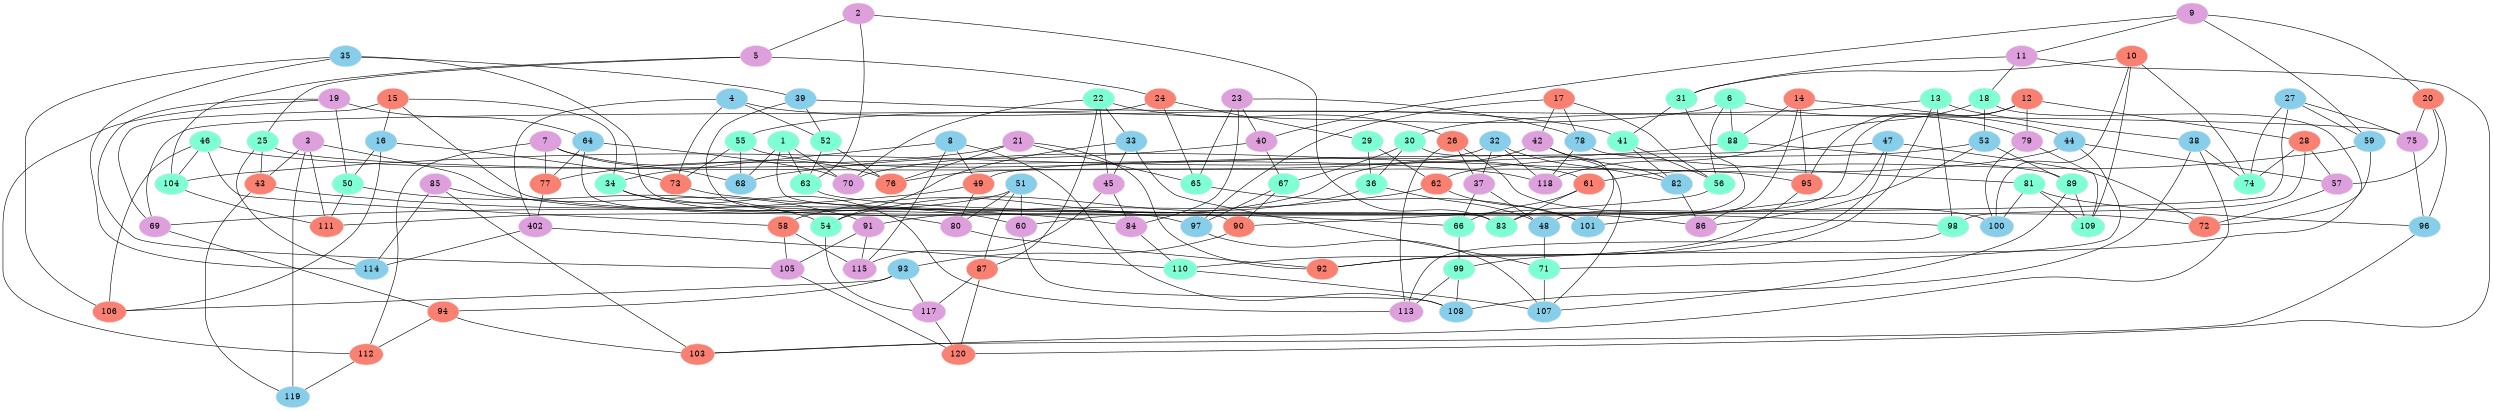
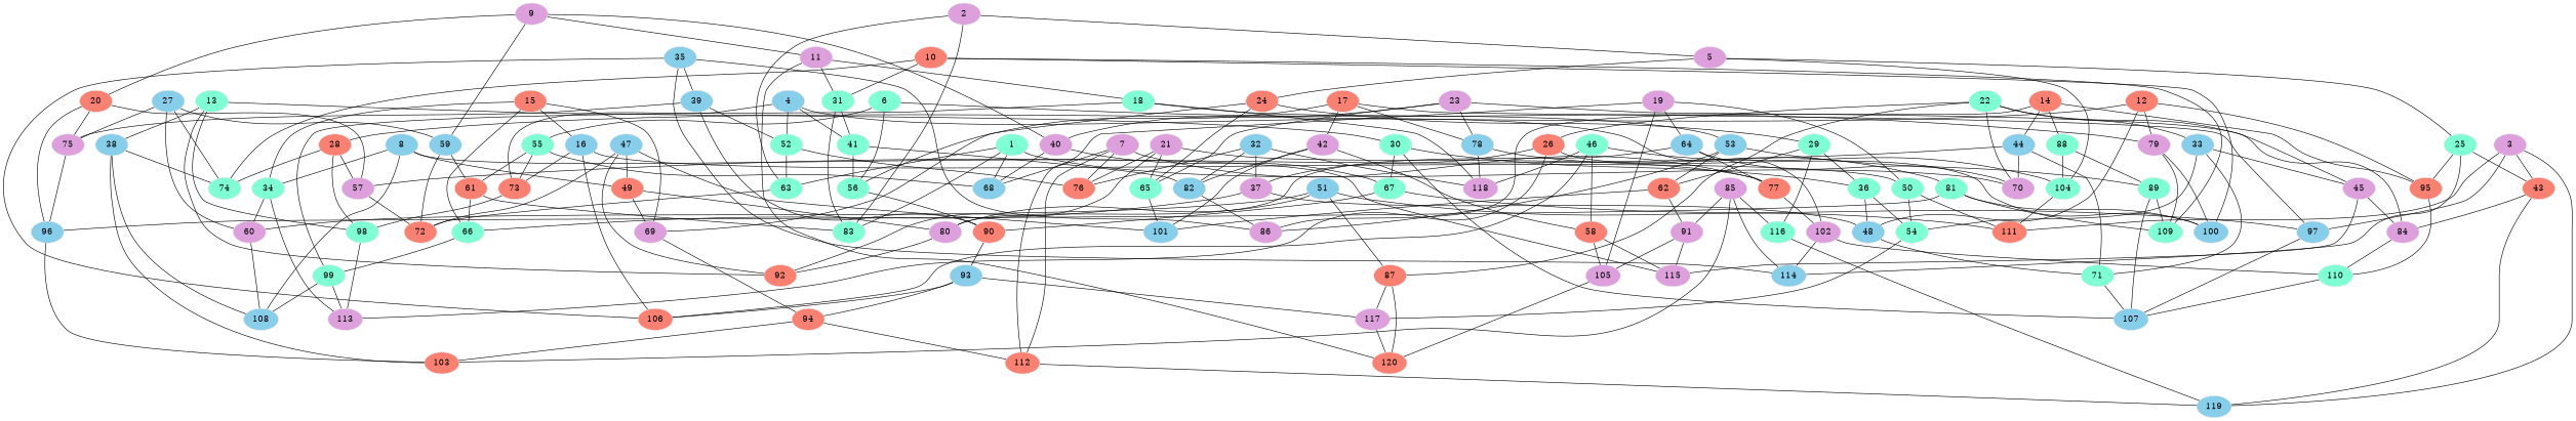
  graph {
    node [color=gray90 fillcolor=aquamarine style=filled]
    1
    63
    68 [fillcolor=skyblue]
    70 [fillcolor=plum]
    83
    72 [fillcolor=salmon]
    2 [fillcolor=plum]
    5 [fillcolor=plum]
    24 [fillcolor=salmon]
    25
    104
    33 [fillcolor=skyblue]
    45 [fillcolor=plum]
    54
    71
    3 [fillcolor=plum]
    43 [fillcolor=salmon]
    97 [fillcolor=skyblue]
    111 [fillcolor=salmon]
    119 [fillcolor=skyblue]
    84 [fillcolor=plum]
    107 [fillcolor=skyblue]
    4 [fillcolor=skyblue]
    41
    52
    73 [fillcolor=salmon]
-   102 [fillcolor=plum label=402]
+   102 [fillcolor=plum]
    56
    82 [fillcolor=skyblue]
    76 [fillcolor=salmon]
    98
    114 [fillcolor=skyblue]
    110
    69 [fillcolor=plum]
    65
    29
    95 [fillcolor=salmon]
    6
    55
    79 [fillcolor=plum]
    88
    61 [fillcolor=salmon]
    90 [fillcolor=salmon]
    100 [fillcolor=skyblue]
    109
    89
    7 [fillcolor=plum]
    77 [fillcolor=salmon]
    112 [fillcolor=salmon]
    8 [fillcolor=skyblue]
    34
    49 [fillcolor=salmon]
    108 [fillcolor=skyblue]
    115 [fillcolor=plum]
    113 [fillcolor=plum]
    60 [fillcolor=plum]
    80 [fillcolor=plum]
    9 [fillcolor=plum]
    11 [fillcolor=plum]
    20 [fillcolor=salmon]
    40 [fillcolor=plum]
    59 [fillcolor=skyblue]
    31
    18
    120 [fillcolor=salmon]
    57 [fillcolor=plum]
    75 [fillcolor=plum]
    96 [fillcolor=skyblue]
    67
    10 [fillcolor=salmon]
    74
    53 [fillcolor=skyblue]
    99
    118 [fillcolor=plum]
    12 [fillcolor=salmon]
    28 [fillcolor=salmon]
    48 [fillcolor=skyblue]
    13
    30
    38 [fillcolor=skyblue]
    92 [fillcolor=salmon]
    36
    103 [fillcolor=salmon]
    14 [fillcolor=salmon]
    44 [fillcolor=skyblue]
    86 [fillcolor=plum]
    15 [fillcolor=salmon]
    16 [fillcolor=skyblue]
    66
    50
    106 [fillcolor=salmon]
    94 [fillcolor=salmon]
    17 [fillcolor=salmon]
    42 [fillcolor=plum]
    78 [fillcolor=skyblue]
    58 [fillcolor=salmon]
    101 [fillcolor=skyblue]
    81
    62 [fillcolor=salmon]
    19 [fillcolor=plum]
    64 [fillcolor=skyblue]
    105 [fillcolor=plum]
    21 [fillcolor=plum]
    22
    26 [fillcolor=salmon]
    87 [fillcolor=salmon]
    37 [fillcolor=plum]
    117 [fillcolor=plum]
    23 [fillcolor=plum]
+   116
    27 [fillcolor=skyblue]
    91 [fillcolor=plum]
    32 [fillcolor=skyblue]
    35 [fillcolor=skyblue]
    39 [fillcolor=skyblue]
    93 [fillcolor=skyblue]
    46
    47 [fillcolor=skyblue]
    51 [fillcolor=skyblue]
    85 [fillcolor=plum]
    1 -- 63
    1 -- 68
    1 -- 70
    1 -- 83
    63 -- 72
    2 -- 63
    2 -- 83
    2 -- 5
    5 -- 24
    5 -- 25
    5 -- 104
    24 -- 69
    24 -- 65
    24 -- 29
    25 -- 43
    25 -- 114
    25 -- 95
    104 -- 111
    33 -- 45
    33 -- 54
    33 -- 71
    45 -- 84
    45 -- 115
    54 -- 117
    71 -- 107
    3 -- 43
    3 -- 97
    3 -- 111
    3 -- 119
    43 -- 119
    43 -- 84
    97 -- 107
    84 -- 110
    4 -- 41
    4 -- 52
    4 -- 73
    4 -- 102
    41 -- 56
    41 -- 82
    52 -- 63
    52 -- 76
    73 -- 98
    102 -- 114
    102 -- 110
    56 -- 90
    82 -- 86
    98 -- 113
    110 -- 107
    69 -- 94
    65 -- 101
    29 -- 36
    29 -- 62
+   29 -- 116
    95 -- 110
    6 -- 56
    6 -- 55
    6 -- 79
-   6 -- 88
    55 -- 68
    55 -- 73
    55 -- 61
    79 -- 100
    79 -- 109
    88 -- 104
    88 -- 89
    61 -- 83
    61 -- 66
    90 -- 93
    89 -- 107
    89 -- 109
    7 -- 68
    7 -- 76
    7 -- 77
    7 -- 112
    77 -- 102
    112 -- 119
    8 -- 34
    8 -- 49
    8 -- 108
    8 -- 115
    34 -- 113
    34 -- 60
    49 -- 69
    49 -- 80
    60 -- 108
    80 -- 92
    9 -- 11
    9 -- 20
    9 -- 40
    9 -- 59
    11 -- 31
    11 -- 18
    11 -- 120
    20 -- 57
    20 -- 75
    20 -- 96
    40 -- 68
    40 -- 67
    59 -- 72
    59 -- 61
    31 -- 83
    31 -- 41
    18 -- 53
    18 -- 99
    18 -- 118
    57 -- 72
    75 -- 96
    96 -- 103
    67 -- 97
    67 -- 90
    10 -- 100
    10 -- 109
    10 -- 31
    10 -- 74
    53 -- 89
    53 -- 86
    53 -- 62
    99 -- 108
    99 -- 113
    12 -- 95
    12 -- 79
    12 -- 28
    12 -- 48
    28 -- 98
    28 -- 57
    28 -- 74
    48 -- 71
    13 -- 98
    13 -- 30
    13 -- 38
    13 -- 92
    30 -- 107
    30 -- 67
    30 -- 36
    38 -- 108
    38 -- 74
    38 -- 103
    36 -- 54
    36 -- 48
    14 -- 95
    14 -- 88
    14 -- 44
    14 -- 86
    44 -- 70
    44 -- 71
    44 -- 57
    15 -- 69
    15 -- 34
    15 -- 16
    15 -- 66
    16 -- 73
    16 -- 50
    16 -- 106
    66 -- 99
    50 -- 54
    50 -- 111
    94 -- 112
    94 -- 103
    17 -- 97
    17 -- 56
    17 -- 42
    17 -- 78
    42 -- 82
    42 -- 58
    42 -- 101
    78 -- 118
    78 -- 81
    58 -- 115
    58 -- 105
    81 -- 100
    81 -- 109
    81 -- 96
    62 -- 101
    62 -- 91
    19 -- 112
    19 -- 50
    19 -- 64
    19 -- 105
    64 -- 70
    64 -- 77
    64 -- 80
    105 -- 120
    21 -- 76
    21 -- 65
    21 -- 77
    21 -- 92
    22 -- 70
    22 -- 33
    22 -- 45
    22 -- 26
    22 -- 87
    26 -- 100
    26 -- 113
    26 -- 37
    87 -- 120
    87 -- 117
    37 -- 48
    37 -- 66
    117 -- 120
    23 -- 84
    23 -- 65
    23 -- 40
    23 -- 78
+   116 -- 119
    27 -- 60
    27 -- 59
    27 -- 75
    27 -- 74
    91 -- 115
    91 -- 105
    32 -- 82
    32 -- 76
    32 -- 118
    32 -- 37
    35 -- 114
    35 -- 86
    35 -- 106
    35 -- 39
    39 -- 52
    39 -- 90
    39 -- 75
    93 -- 106
    93 -- 94
    93 -- 117
    46 -- 104
    46 -- 118
    46 -- 106
    46 -- 58
    47 -- 72
    47 -- 49
    47 -- 92
    47 -- 101
    51 -- 111
    51 -- 60
    51 -- 80
    51 -- 87
    85 -- 114
    85 -- 103
+   85 -- 116
    85 -- 91
  }
